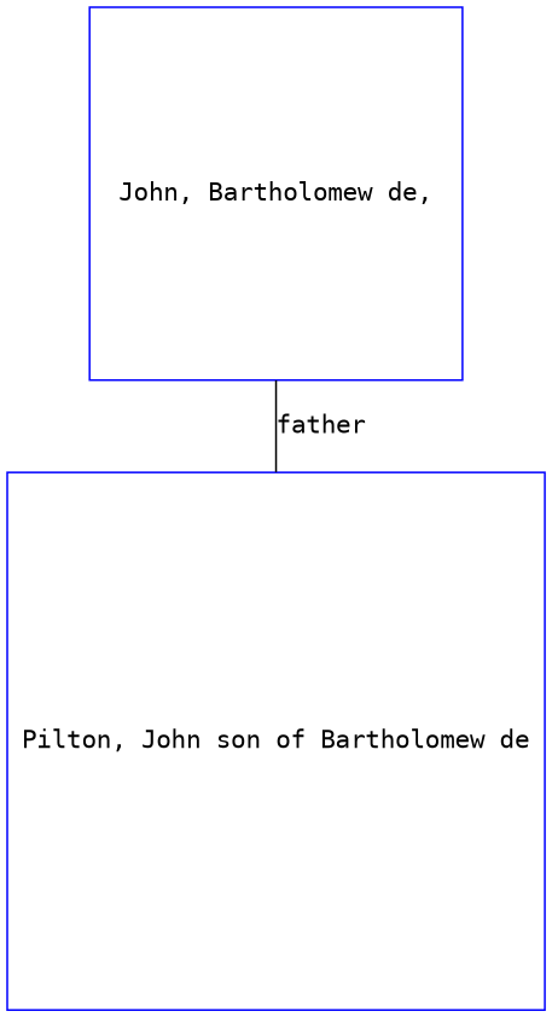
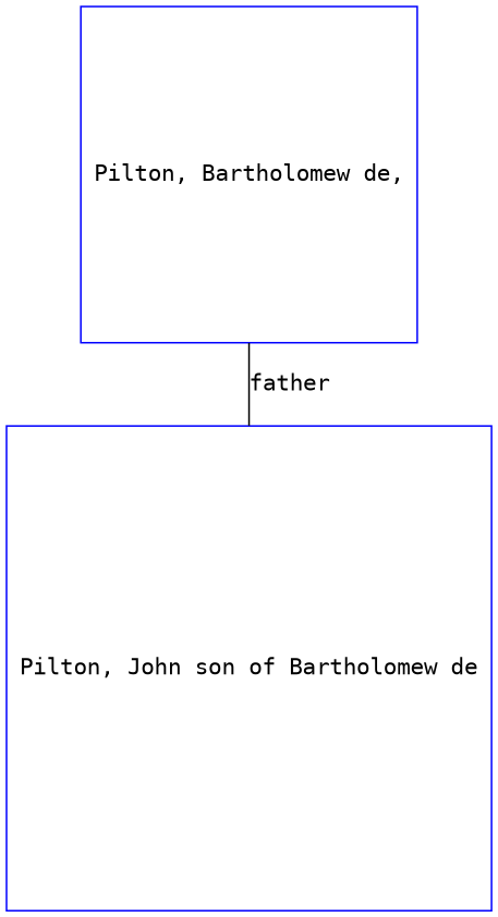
  digraph {
    fontname="DejaVu Sans Mono"
    node [color=blue regular=1 shape=box fontname="DejaVu Sans Mono"]
    n1 [label="Pilton, John son of Bartholomew de"]
-   n2 [label="John, Bartholomew de,"]
+   n2 [label="Pilton, Bartholomew de,"]
    n2 -> n1 [arrowsize=0.0 dir=none label=father fontname="DejaVu Sans Mono"]
  }
